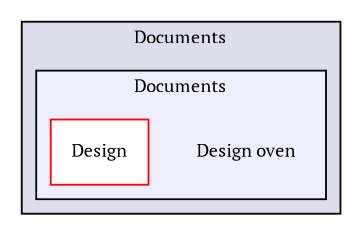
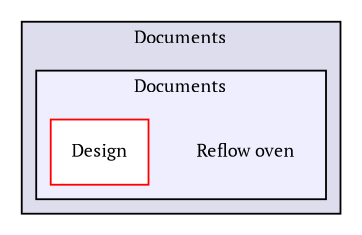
  digraph {
    compound=true
    fontname="PT Serif"
    node [fontname="PT Serif" fontsize=10]
-   n1 [label="Design oven" shape=plaintext]
+   n1 [label="Reflow oven" shape=plaintext]
    n2 [color=red fillcolor=white label=Design shape=box style=filled]
    subgraph cluster_1 {
      bgcolor="#ddddee"
      fontsize=10
      label=Documents
      pencolor=black
      subgraph cluster_2 {
        bgcolor="#eeeeff"
        fontsize=10
        pencolor=black
        n1
        n2
      }
    }
  }
